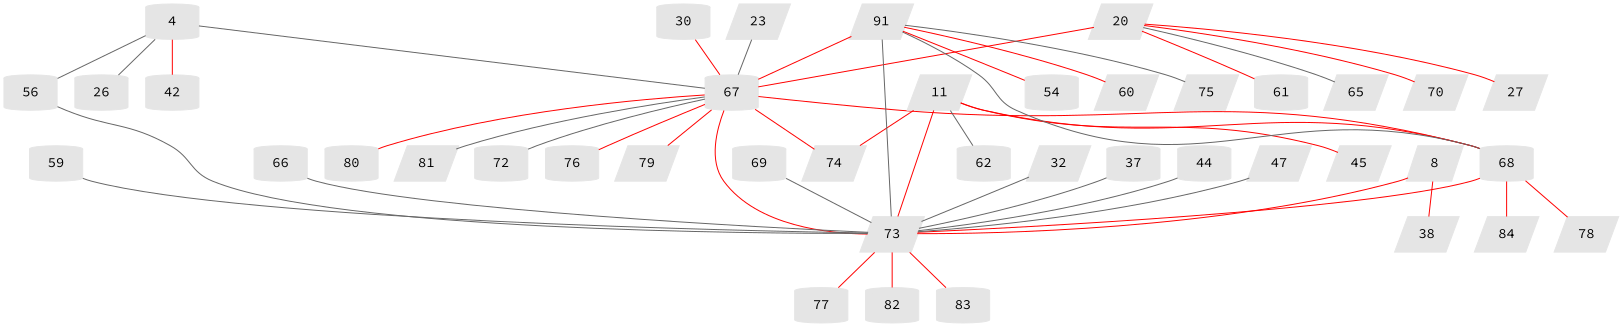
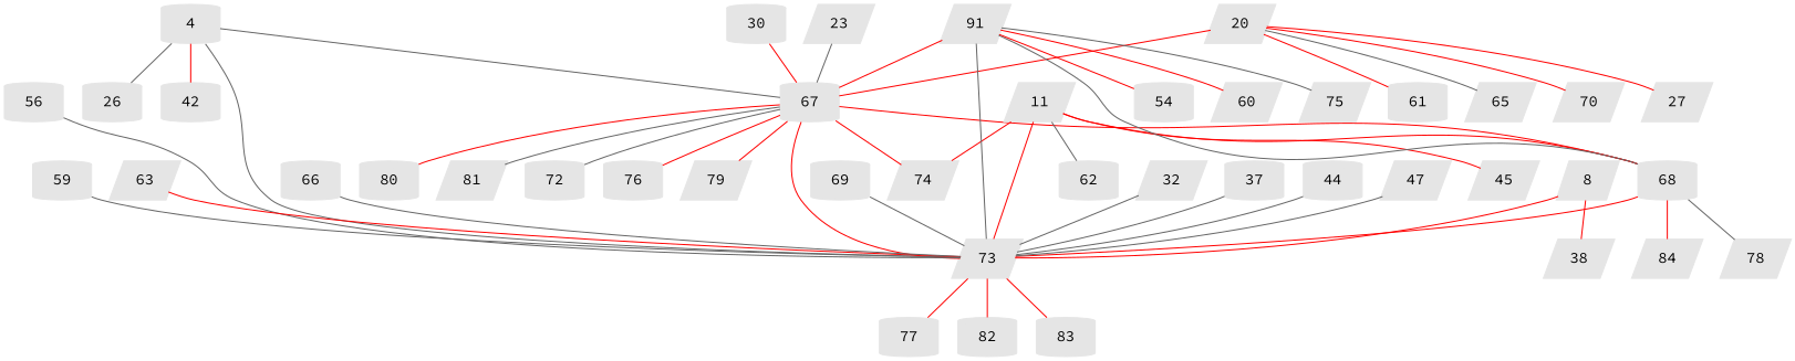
  graph {
    fontname="Source Code Pro"
    node [color=gray90 fontname="Source Code Pro" shape=cylinder style=filled]
    edge [color=red fontname="Source Code Pro"]
    4 [super="+2"]
    26
    42
    67 [super="+19+35+46+48+49+55+57+16"]
    73 [shape=parallelogram super="+58+3+29+7"]
    68 [super="+64"]
    74 [shape=parallelogram]
    72
    76 [super="+40"]
    79 [shape=parallelogram]
    80
    81 [shape=parallelogram]
    77 [super="+43"]
    82 [super="+24"]
    83
    8 [shape=parallelogram super="+6"]
    38 [shape=parallelogram]
    11 [shape=parallelogram super="+10"]
    45 [shape=parallelogram]
    62
    78 [shape=parallelogram]
    84 [shape=parallelogram super="+71"]
    20 [shape=parallelogram super="+17"]
    27 [shape=parallelogram]
    61
    65 [shape=parallelogram]
    70 [shape=parallelogram super="+31+52"]
    23 [shape=parallelogram]
    30
    32 [shape=parallelogram]
    37
    44
    47 [shape=parallelogram]
    n34 [label=91 shape=parallelogram super="+36"]
    54
    60 [shape=parallelogram]
    75 [shape=parallelogram]
    56
    59
+   63 [shape=parallelogram]
    66
    69 [super="+50"]
    4 -- 26 [color=gray40]
    4 -- 42
    4 -- 67 [color=gray40]
-   4 -- 56 [color=gray40 weight=4]
+   4 -- 73 [color=gray40 weight=4]
    67 -- 73 [weight=4]
    67 -- 68
    67 -- 74
    67 -- 72 [color=gray40]
    67 -- 76
    67 -- 79
    67 -- 80
    67 -- 81 [color=gray40]
    73 -- 77
    73 -- 82
    73 -- 83
    68 -- 73
-   68 -- 78
+   68 -- 78 [color=gray40]
    68 -- 84
    8 -- 73 [weight=6]
    8 -- 38
    11 -- 73 [weight=2]
    11 -- 68 [weight=4]
    11 -- 74
    11 -- 45
    11 -- 62 [color=gray40]
    20 -- 67 [weight=4]
    20 -- 27
    20 -- 61
    20 -- 65 [color=gray40]
    20 -- 70
    23 -- 67 [color=gray40]
    30 -- 67
    32 -- 73 [color=gray40]
    37 -- 73 [color=gray40]
    44 -- 73 [color=gray40]
    47 -- 73 [color=gray40]
    n34 -- 67 [weight=4]
    n34 -- 73 [color=gray40]
    n34 -- 68 [color=gray40]
    n34 -- 54
    n34 -- 60
    n34 -- 75 [color=gray40]
    56 -- 73 [color=gray40]
    59 -- 73 [color=gray40]
+   63 -- 73
    66 -- 73 [color=gray40]
    69 -- 73 [color=gray40]
  }
